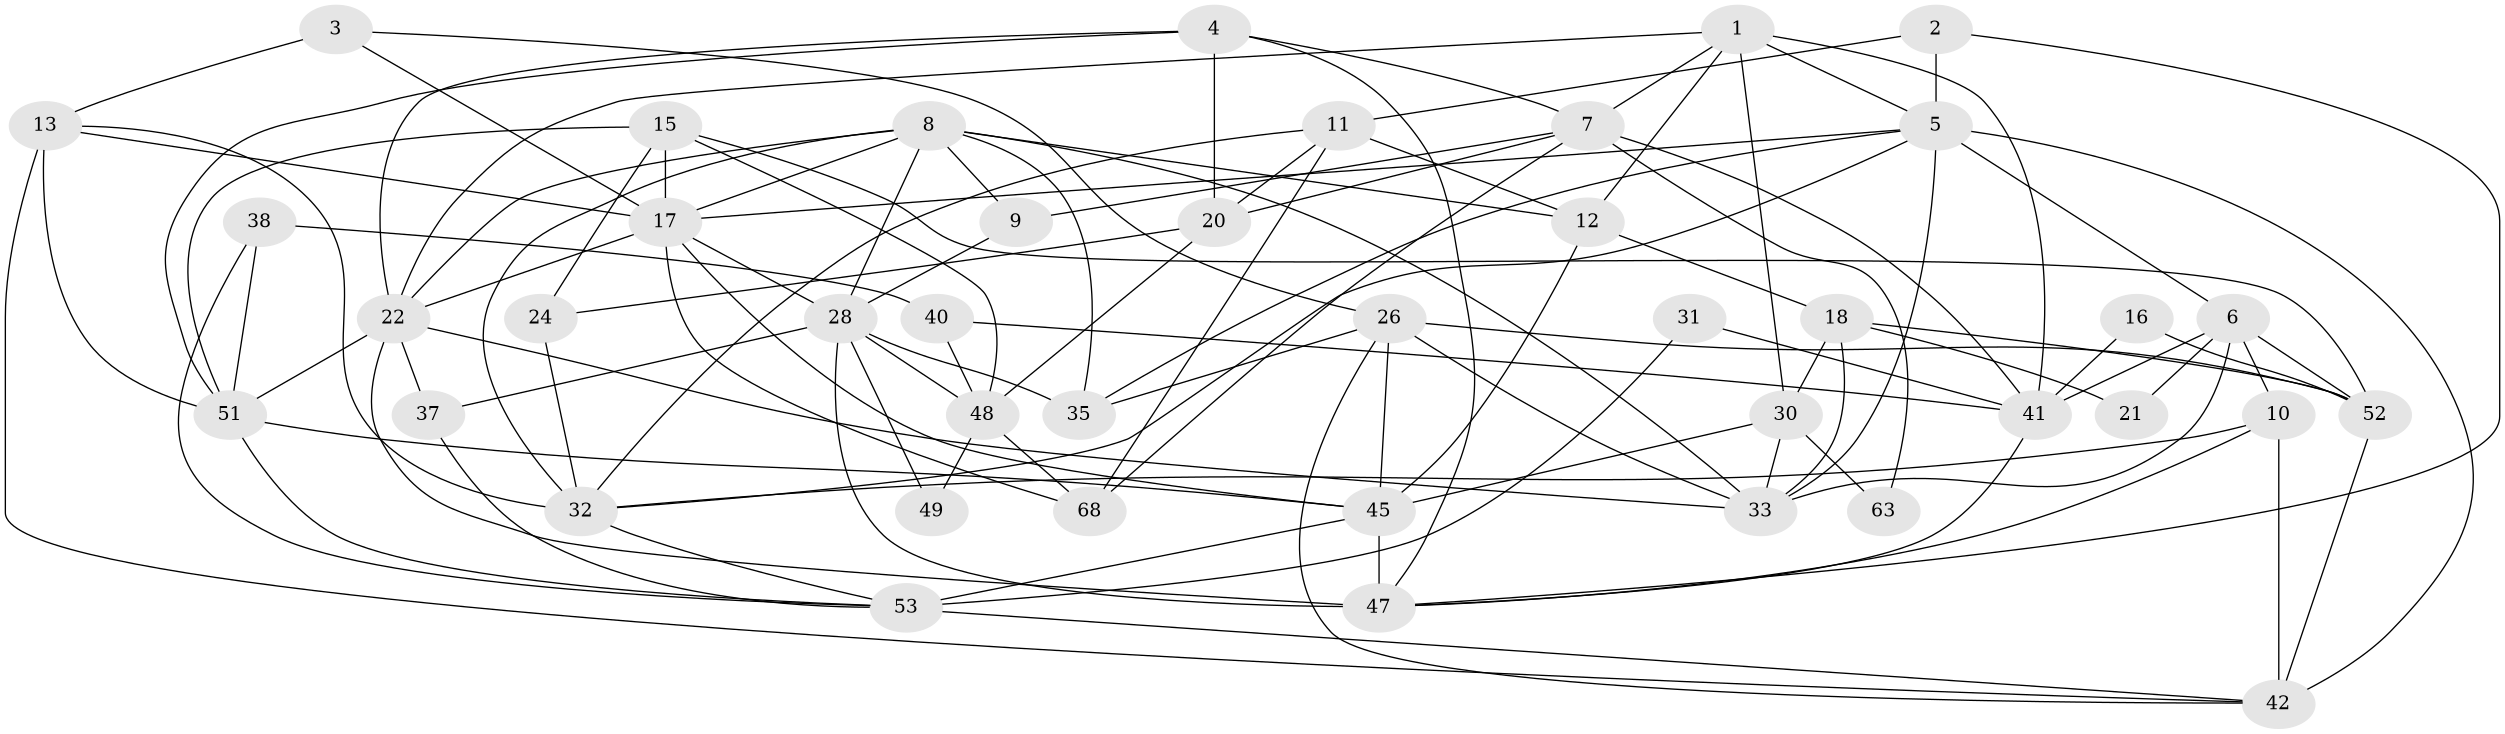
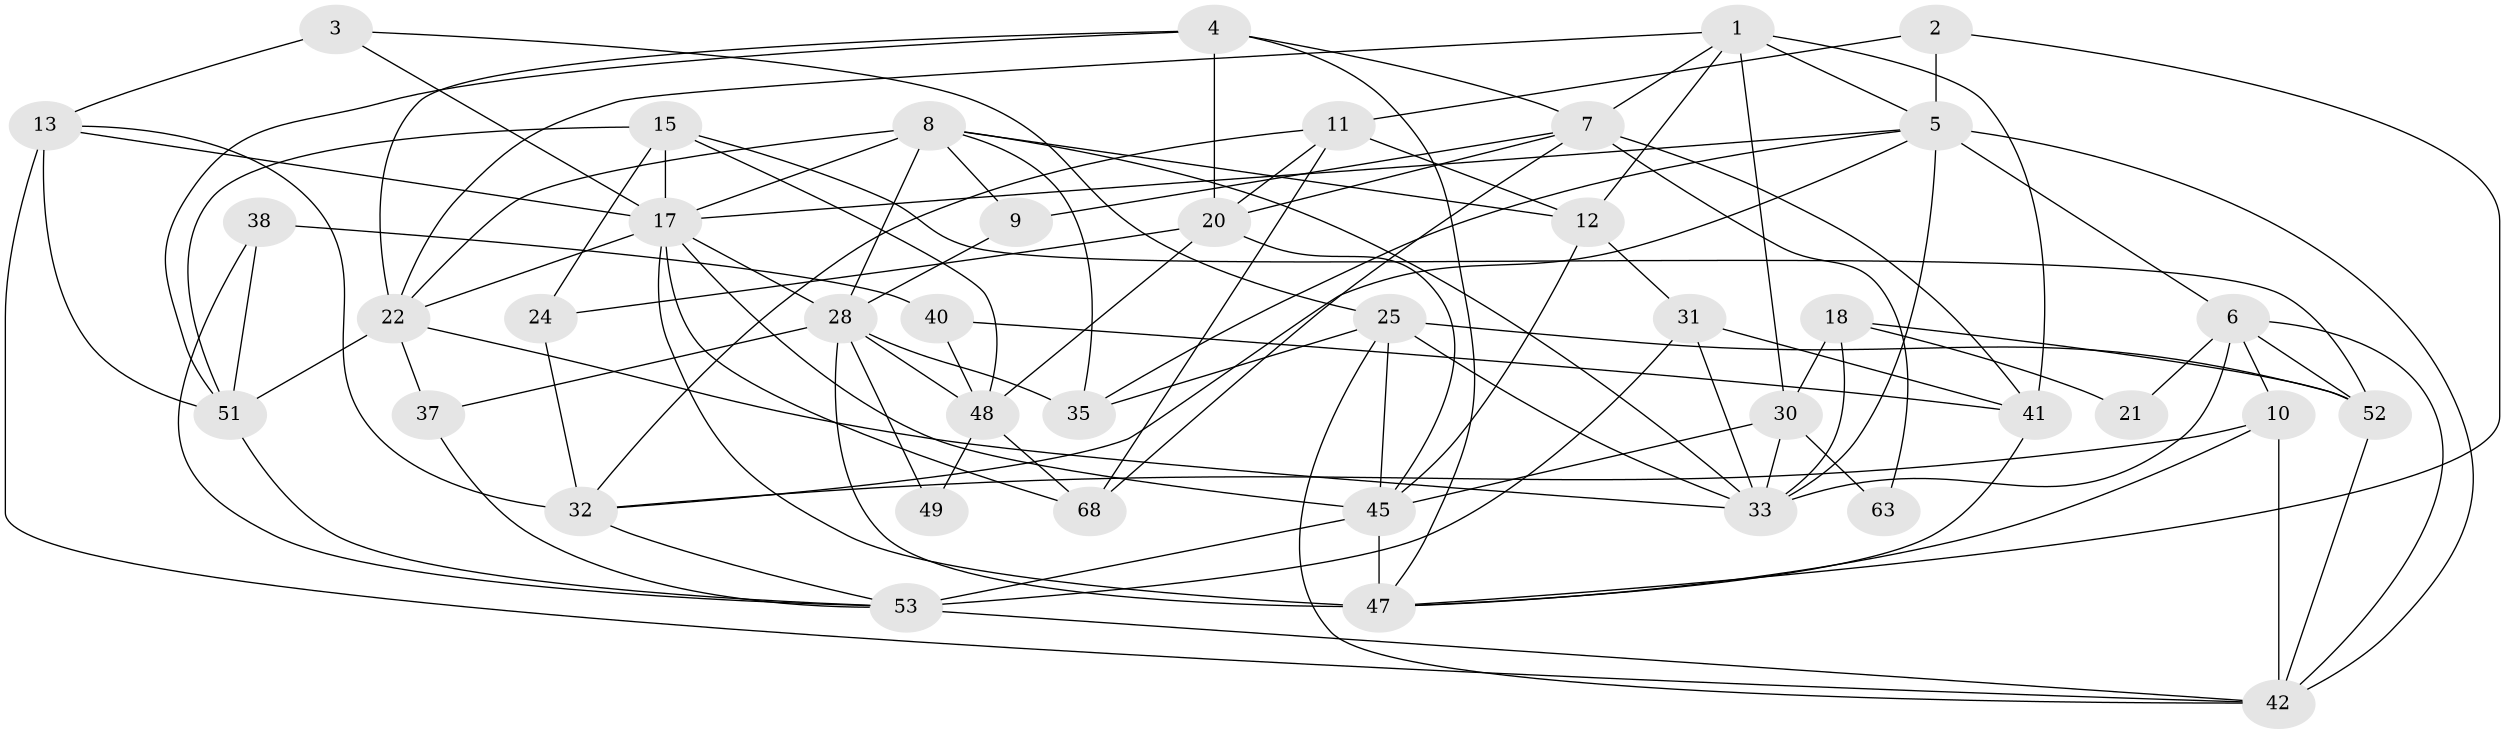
  graph {
    node [color=gray90 style=filled]
    1 [super="+29"]
    5 [super="+14"]
    7 [super="+44"]
    12 [super="+39"]
    22 [super="+57"]
    30 [super="+59"]
    41 [super="+69"]
    17 [super="+65"]
    6 [super="+27"]
    32 [super="+54"]
    33 [super="+56"]
    35
    n13 [label=42 super="+70"]
    20 [super="+42"]
    9 [super="+46"]
    63
    68
    18 [super="+23"]
    45 [super="+66"]
    51 [super="+58"]
    37
    47 [super="+60"]
    2
    11 [super="+19"]
    13 [super="+43"]
    3
-   25 [super="+36" label=26]
+   25 [super="+36"]
    28 [super="+34"]
    52 [super="+55"]
    4 [super="+64"]
    24
    48 [super="+50"]
    53 [super="+71"]
    10 [super="+26"]
    21
    8 [super="+61"]
    49
    15
-   16
    31
    40 [super="+67"]
    38
    1 -- 5
    1 -- 7
    1 -- 12
    1 -- 22
    1 -- 30
    1 -- 41
    5 -- 17
    5 -- 6
    5 -- 32
    5 -- 33
    5 -- 35
    5 -- n13
    7 -- 41
    7 -- 20
    7 -- 9
    7 -- 63
    7 -- 68
-   12 -- 18
+   12 -- 31
    12 -- 45
    22 -- 33
    22 -- 51
    22 -- 37
    30 -- 33
    30 -- 63
    30 -- 45
    41 -- 47
    17 -- 22
    17 -- 68
    17 -- 45
-   22 -- 47
+   17 -- 47
    17 -- 28
-   6 -- 41
+   6 -- n13
    6 -- 33
    6 -- 52
    6 -- 10
    6 -- 21
    32 -- 53
-   51 -- 45
+   20 -- 45
    20 -- 24
    20 -- 48
    9 -- 28
    18 -- 30
    18 -- 33
    18 -- 52
    18 -- 21
    45 -- 47
    45 -- 53
    51 -- 53
    37 -- 53
    2 -- 5
    2 -- 47
    2 -- 11
    11 -- 12
    11 -- 32
    11 -- 20
    11 -- 68
    13 -- 17
    13 -- 32
    13 -- n13
    13 -- 51
    3 -- 17
    3 -- 13
    3 -- 25
    25 -- 33
    25 -- 35
    25 -- n13
    25 -- 45
    25 -- 52
    28 -- 35
    28 -- 37
    28 -- 47 [weight=2]
    28 -- 48
    28 -- 49
    52 -- n13
    4 -- 7
    4 -- 22
    4 -- 20
    4 -- 51
    4 -- 47
    24 -- 32
    48 -- 68
    48 -- 49
    53 -- n13
    10 -- 32
    10 -- n13
    10 -- 47
    8 -- 12
    8 -- 22
    8 -- 17
-   8 -- 32
    8 -- 33
    8 -- 35
    8 -- 9
    8 -- 28
    15 -- 17
    15 -- 51
    15 -- 52
    15 -- 24
    15 -- 48
-   16 -- 41
-   16 -- 52
    31 -- 41
+   31 -- 33
    31 -- 53 [weight=2]
    40 -- 41
    40 -- 48
    38 -- 51
    38 -- 53
    38 -- 40
  }
